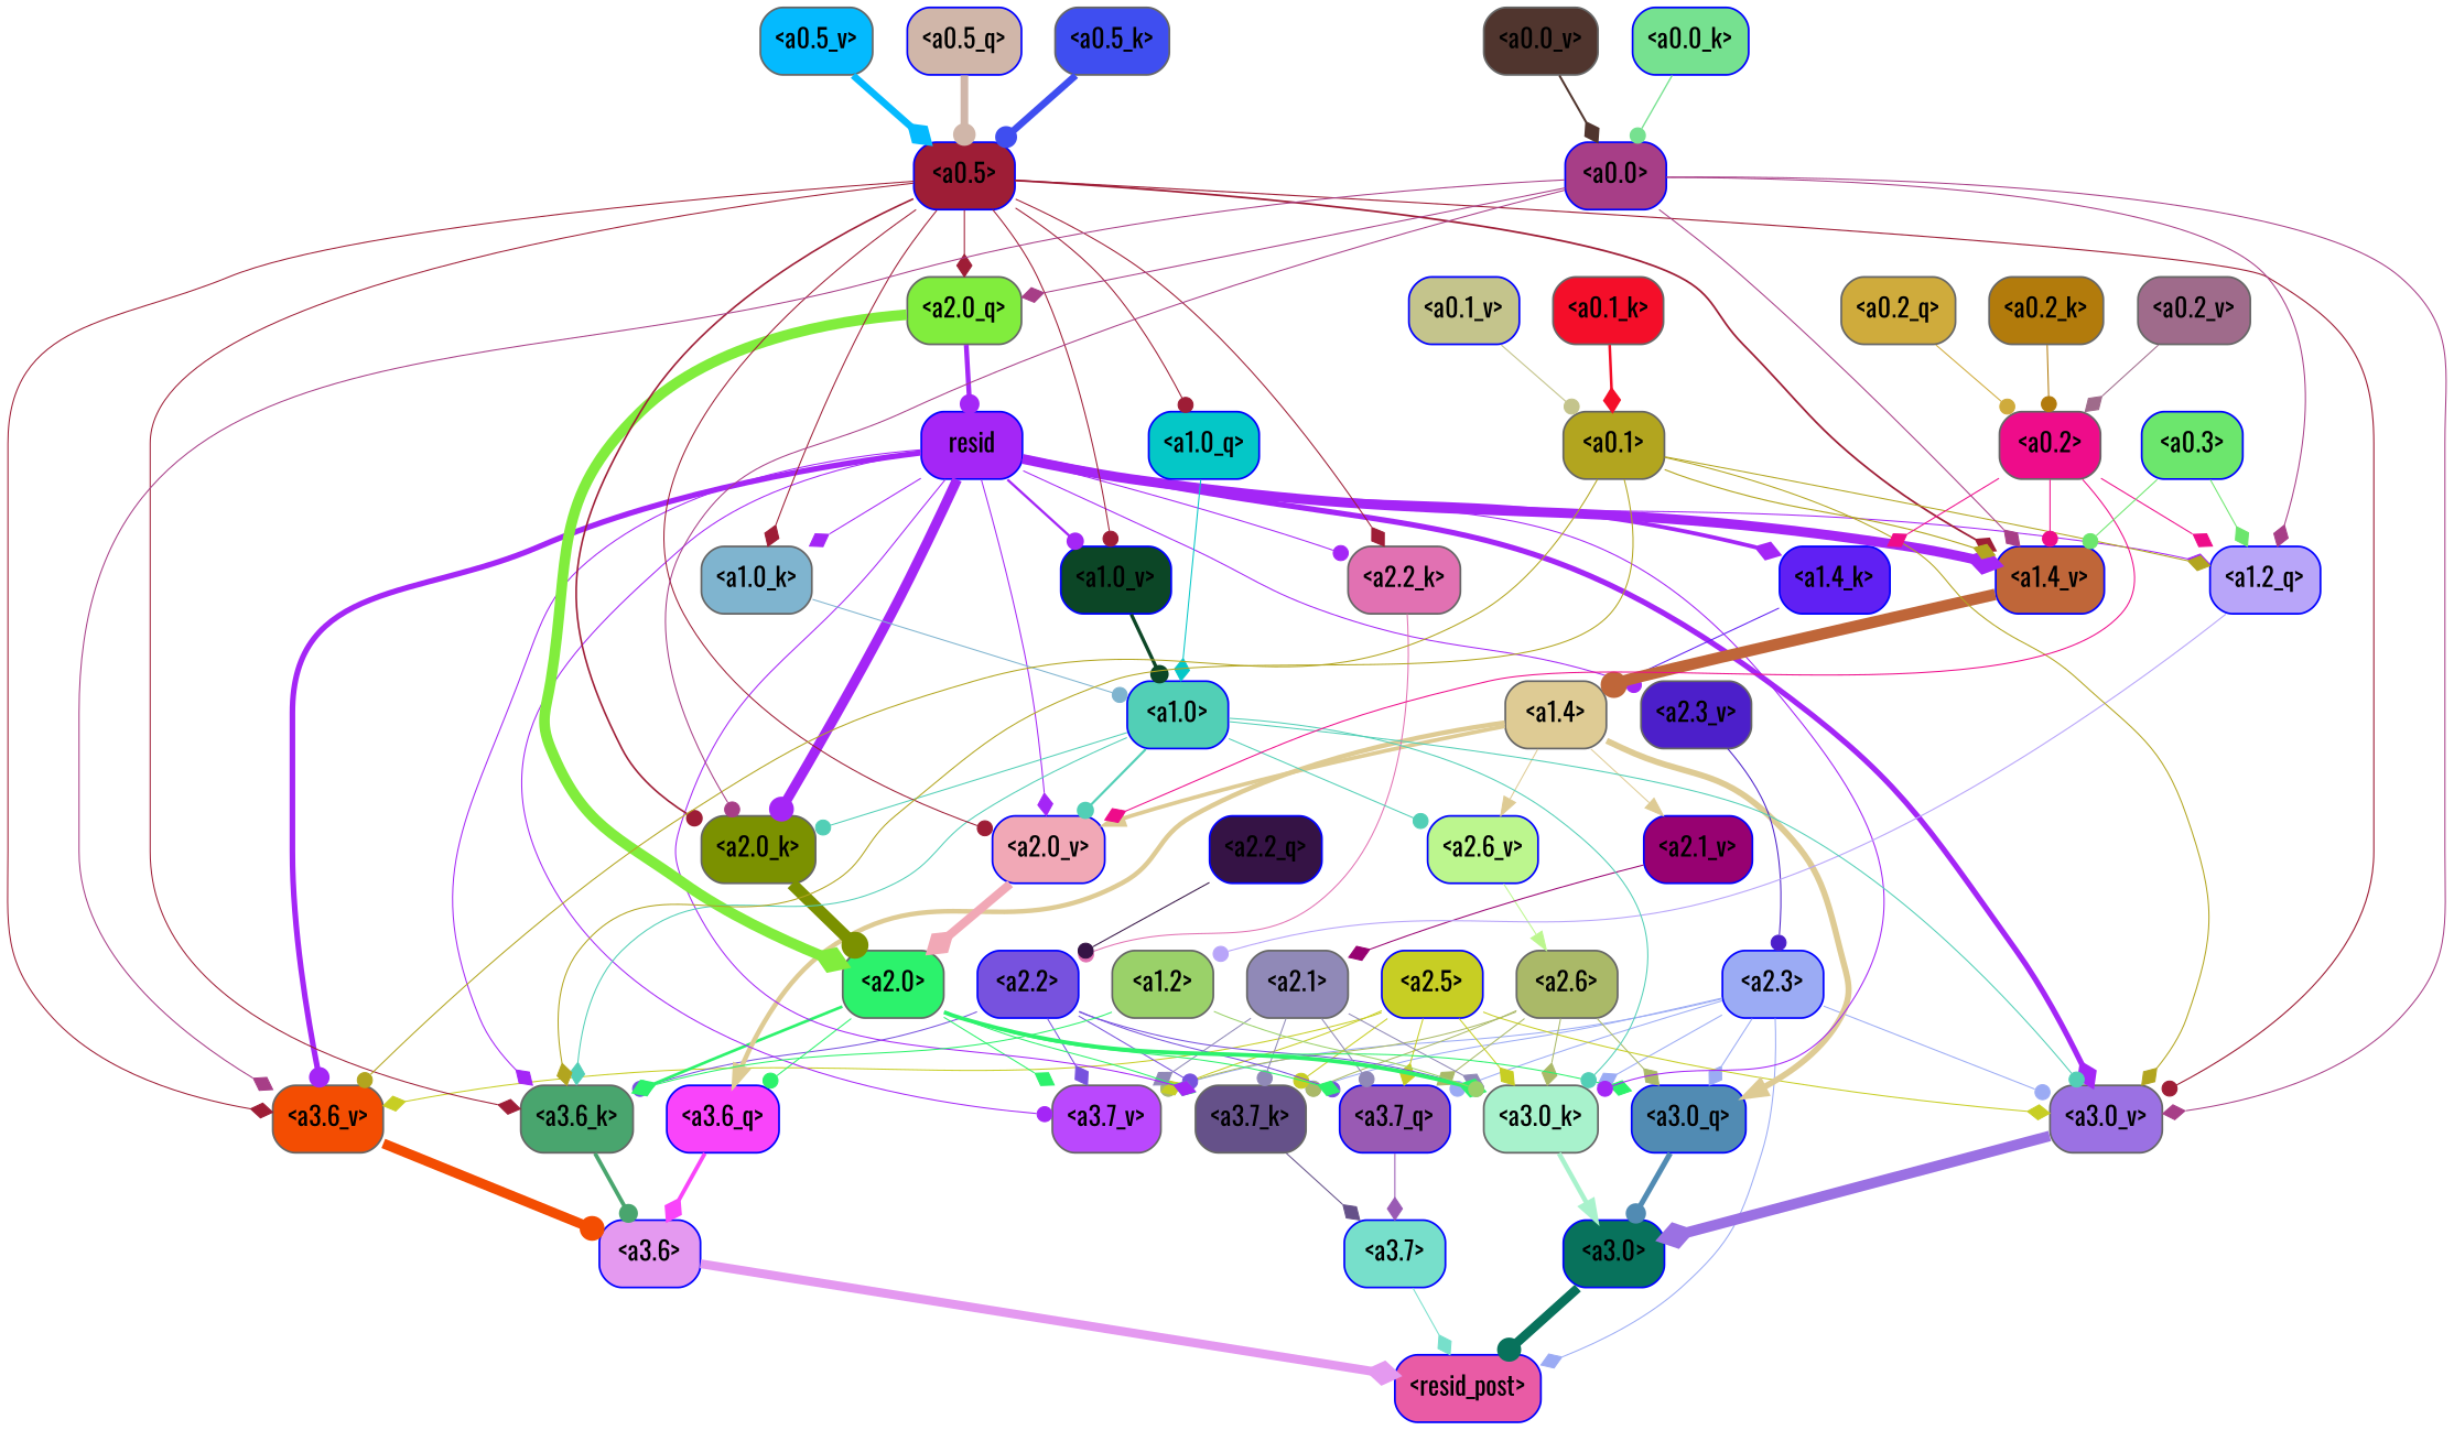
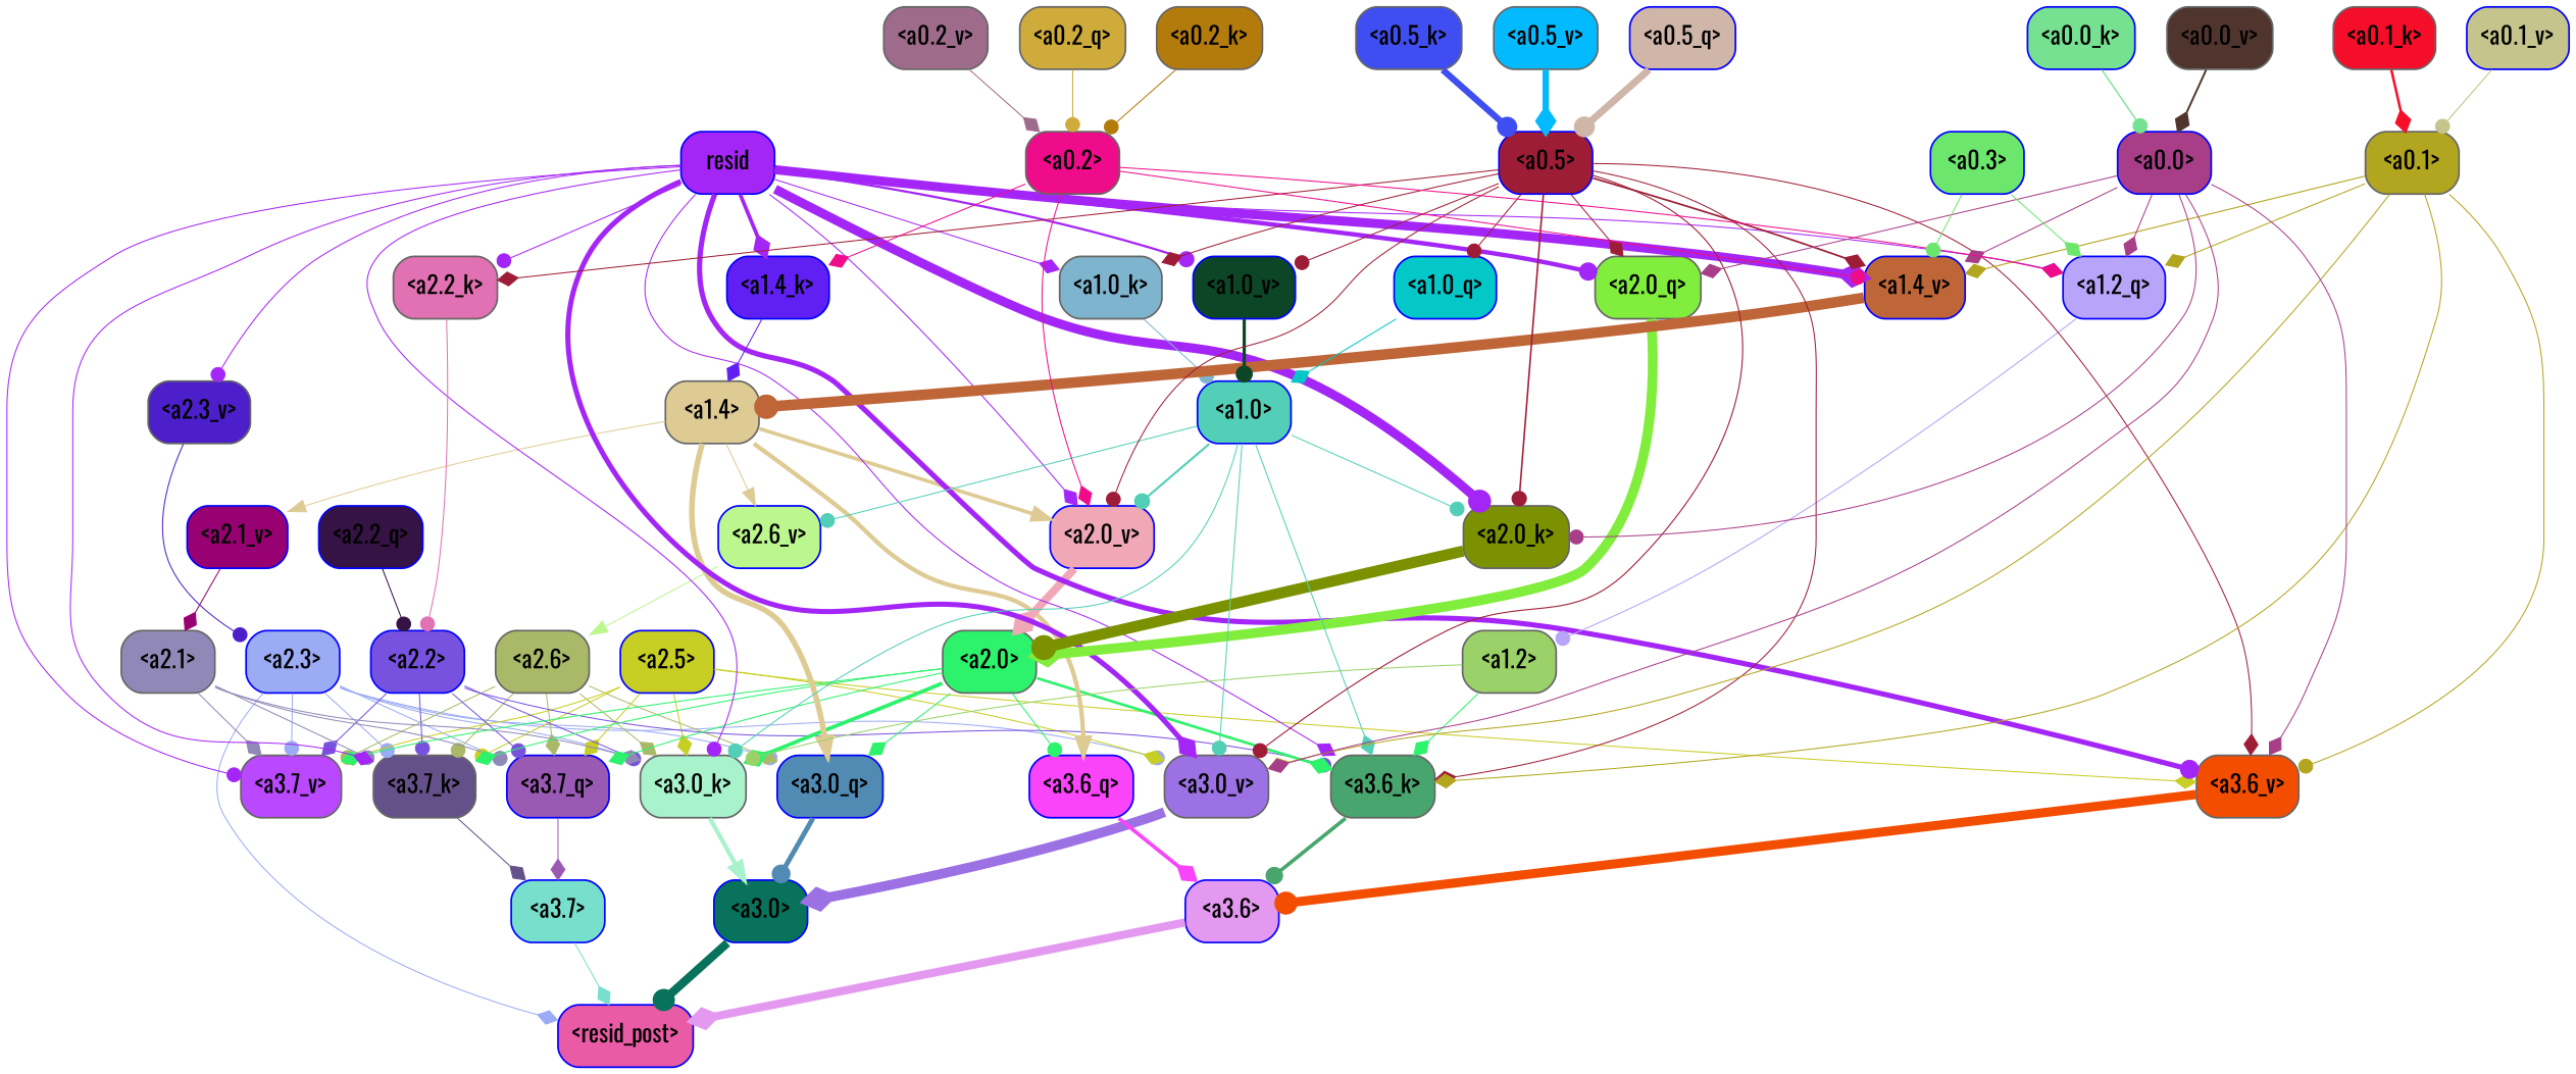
  strict digraph {
    fontname=Oswald
    splines=true
    node [color=blue fontname=Oswald shape=box style="filled, rounded"]
    edge [arrowhead=diamond color="#a426f6" fontname=Oswald penwidth=0.6]
    "<a3.7>" [fillcolor="#77dfcb"]
    "<resid_post>" [fillcolor="#e95ba5"]
    "<a3.6>" [fillcolor="#e499f0"]
    "<a3.0>" [fillcolor="#08725c"]
    "<a2.3>" [fillcolor="#9babf4"]
    "<a3.7_q>" [fillcolor="#995ab4"]
    "<a3.0_q>" [fillcolor="#518bb3"]
    "<a3.7_k>" [color=gray40 fillcolor="#655189"]
    "<a3.0_k>" [color=gray40 fillcolor="#a8f2cc"]
    "<a3.7_v>" [color=gray40 fillcolor="#ba48fd"]
    "<a3.0_v>" [color=gray40 fillcolor="#9b71e3"]
    "<a3.6_q>" [fillcolor="#f944fa"]
    "<a3.6_k>" [color=gray40 fillcolor="#49a56e"]
    "<a3.6_v>" [color=gray40 fillcolor="#f34d02"]
    "<a2.6>" [color=gray40 fillcolor="#aab968"]
    "<a2.5>" [fillcolor="#c7ce24"]
    "<a2.2>" [fillcolor="#7752de"]
    "<a2.1>" [color=gray40 fillcolor="#9089b7"]
    "<a2.0>" [color=gray40 fillcolor="#2cf26c"]
    "<a1.4>" [color=gray40 fillcolor="#decb94"]
    "<a2.6_v>" [fillcolor="#bcf68e"]
    "<a2.1_v>" [fillcolor="#970171"]
    "<a2.0_v>" [fillcolor="#f1a8b6"]
    n24 [fillcolor="#a426f6" label=resid]
    "<a2.0_q>" [color=gray40 fillcolor="#81ed3d"]
    "<a2.2_k>" [color=gray40 fillcolor="#e171b2"]
    "<a2.0_k>" [color=gray40 fillcolor="#7b9100"]
    "<a2.3_v>" [color=gray40 fillcolor="#4c1fca"]
    "<a1.2_q>" [fillcolor="#b8a5f9"]
    "<a1.4_k>" [fillcolor="#6020f3"]
    "<a1.0_k>" [color=gray40 fillcolor="#7fb4cf"]
    "<a1.4_v>" [fillcolor="#bf6639"]
    "<a1.0_v>" [fillcolor="#0c4626"]
    "<a1.2>" [color=gray40 fillcolor="#9ad169"]
    "<a1.0>" [fillcolor="#52cfb6"]
    "<a0.5>" [fillcolor="#9e1d36"]
    "<a1.0_q>" [fillcolor="#04c7c7"]
    "<a0.1>" [color=gray40 fillcolor="#b2a51f"]
    "<a0.0>" [fillcolor="#a73e87"]
    "<a2.2_q>" [fillcolor="#351345"]
    "<a0.2>" [color=gray40 fillcolor="#ee0c8a"]
    "<a0.3>" [fillcolor="#6ce66d"]
    "<a0.5_q>" [fillcolor="#d0b6a9"]
    "<a0.2_q>" [color=gray40 fillcolor="#cfab3c"]
    "<a0.5_k>" [color=gray40 fillcolor="#3f4ef0"]
    "<a0.2_k>" [color=gray40 fillcolor="#b27b0c"]
    "<a0.1_k>" [color=gray40 fillcolor="#f40e29"]
    "<a0.0_k>" [fillcolor="#76e190"]
    "<a0.5_v>" [color=gray40 fillcolor="#04bafe"]
    "<a0.2_v>" [color=gray40 fillcolor="#9f6b8b"]
    "<a0.1_v>" [fillcolor="#c4c48c"]
    "<a0.0_v>" [color=gray40 fillcolor="#50352e"]
    "<a3.7>" -> "<resid_post>" [color="#77dfcb"]
    "<a3.6>" -> "<resid_post>" [color="#e499f0" penwidth=4.753257989883423]
    "<a3.0>" -> "<resid_post>" [arrowhead=dot color="#08725c" penwidth=4.90053927898407]
    "<a2.3>" -> "<resid_post>" [color="#9babf4"]
    "<a2.3>" -> "<a3.7_q>" [arrowhead=dot color="#9babf4"]
-   "<a2.3>" -> "<a3.0_q>" [color="#9babf4"]
+   "<a2.3>" -> "<a3.0_q>" [arrowhead=dot color="#9babf4"]
    "<a2.3>" -> "<a3.7_k>" [arrowhead=dot color="#9babf4"]
    "<a2.3>" -> "<a3.0_k>" [color="#9babf4"]
    "<a2.3>" -> "<a3.7_v>" [arrowhead=dot color="#9babf4"]
    "<a2.3>" -> "<a3.0_v>" [arrowhead=dot color="#9babf4"]
    "<a3.7_q>" -> "<a3.7>" [color="#995ab4"]
    "<a3.0_q>" -> "<a3.0>" [arrowhead=dot color="#518bb3" penwidth=2.870753765106201]
    "<a3.7_k>" -> "<a3.7>" [color="#655189"]
    "<a3.0_k>" -> "<a3.0>" [color="#a8f2cc" penwidth=2.520303964614868 arrowhead=""]
    "<a3.0_v>" -> "<a3.0>" [color="#9b71e3" penwidth=5.680712580680847]
    "<a3.6_q>" -> "<a3.6>" [color="#f944fa" penwidth=2.160832464694977]
    "<a3.6_k>" -> "<a3.6>" [arrowhead=dot color="#49a56e" penwidth=2.13908451795578]
    "<a3.6_v>" -> "<a3.6>" [arrowhead=dot color="#f34d02" penwidth=5.297133803367615]
    "<a2.6>" -> "<a3.7_q>" [color="#aab968"]
    "<a2.6>" -> "<a3.0_q>" [color="#aab968"]
    "<a2.6>" -> "<a3.7_k>" [arrowhead=dot color="#aab968"]
    "<a2.6>" -> "<a3.0_k>" [color="#aab968"]
    "<a2.6>" -> "<a3.7_v>" [arrowhead=dot color="#aab968"]
    "<a2.5>" -> "<a3.7_q>" [color="#c7ce24"]
    "<a2.5>" -> "<a3.7_k>" [arrowhead=dot color="#c7ce24"]
    "<a2.5>" -> "<a3.0_k>" [color="#c7ce24"]
    "<a2.5>" -> "<a3.7_v>" [color="#c7ce24"]
    "<a2.5>" -> "<a3.0_v>" [color="#c7ce24"]
    "<a2.5>" -> "<a3.6_v>" [color="#c7ce24"]
    "<a2.2>" -> "<a3.7_q>" [arrowhead=dot color="#7752de"]
    "<a2.2>" -> "<a3.7_k>" [arrowhead=dot color="#7752de"]
    "<a2.2>" -> "<a3.0_k>" [arrowhead=dot color="#7752de"]
    "<a2.2>" -> "<a3.7_v>" [color="#7752de"]
    "<a2.2>" -> "<a3.6_k>" [arrowhead=dot color="#7752de"]
    "<a2.1>" -> "<a3.7_q>" [arrowhead=dot color="#9089b7"]
    "<a2.1>" -> "<a3.7_k>" [arrowhead=dot color="#9089b7"]
    "<a2.1>" -> "<a3.0_k>" [color="#9089b7"]
    "<a2.1>" -> "<a3.7_v>" [color="#9089b7"]
    "<a2.0>" -> "<a3.7_q>" [color="#2cf26c"]
    "<a2.0>" -> "<a3.0_q>" [color="#2cf26c"]
    "<a2.0>" -> "<a3.7_k>" [color="#2cf26c"]
    "<a2.0>" -> "<a3.0_k>" [color="#2cf26c" penwidth=2.172017753124237]
    "<a2.0>" -> "<a3.7_v>" [color="#2cf26c"]
    "<a2.0>" -> "<a3.6_q>" [arrowhead=dot color="#2cf26c"]
    "<a2.0>" -> "<a3.6_k>" [color="#2cf26c" penwidth=1.5348684191703796]
    "<a1.4>" -> "<a3.0_q>" [color="#decb94" penwidth=3.2595192790031433 arrowhead=""]
    "<a1.4>" -> "<a3.6_q>" [color="#decb94" penwidth=2.532623291015625 arrowhead=""]
    "<a1.4>" -> "<a2.6_v>" [color="#decb94" arrowhead=""]
    "<a1.4>" -> "<a2.1_v>" [color="#decb94" arrowhead=""]
    "<a1.4>" -> "<a2.0_v>" [color="#decb94" penwidth=2.1199009865522385 arrowhead=""]
    "<a2.6_v>" -> "<a2.6>" [color="#bcf68e" arrowhead=""]
    "<a2.1_v>" -> "<a2.1>" [color="#970171"]
    "<a2.0_v>" -> "<a2.0>" [color="#f1a8b6" penwidth=4.592647075653076]
    n24 -> "<a3.7_k>"
    n24 -> "<a3.0_k>" [arrowhead=dot penwidth=0.6117386221885681]
    n24 -> "<a3.7_v>" [arrowhead=dot]
    n24 -> "<a3.0_v>" [penwidth=2.969020187854767]
    n24 -> "<a3.6_k>"
    n24 -> "<a3.6_v>" [arrowhead=dot penwidth=3.0186105966567993]
    n24 -> "<a2.0_v>"
-   "<a2.0_q>" -> n24 [arrowhead=dot penwidth=2.5791755318641663]
+   n24 -> "<a2.0_q>" [arrowhead=dot penwidth=2.5791755318641663]
    n24 -> "<a2.2_k>" [arrowhead=dot]
    n24 -> "<a2.0_k>" [arrowhead=dot penwidth=5.307481050491333]
    n24 -> "<a2.3_v>" [arrowhead=dot]
    n24 -> "<a1.2_q>"
    n24 -> "<a1.4_k>" [penwidth=2.1839776039123535]
    n24 -> "<a1.0_k>"
    n24 -> "<a1.4_v>" [penwidth=5.2540810108184814]
    n24 -> "<a1.0_v>" [arrowhead=dot penwidth=1.3048751950263977]
    "<a2.0_q>" -> "<a2.0>" [color="#81ed3d" penwidth=5.682948350906372]
    "<a2.2_k>" -> "<a2.2>" [arrowhead=dot color="#e171b2"]
    "<a2.0_k>" -> "<a2.0>" [arrowhead=dot color="#7b9100" penwidth=6.450693130493164]
    "<a2.3_v>" -> "<a2.3>" [arrowhead=dot color="#4c1fca"]
    "<a1.2_q>" -> "<a1.2>" [arrowhead=dot color="#b8a5f9" penwidth=0.6323684453964233]
    "<a1.4_k>" -> "<a1.4>" [color="#6020f3"]
    "<a1.0_k>" -> "<a1.0>" [arrowhead=dot color="#7fb4cf"]
    "<a1.4_v>" -> "<a1.4>" [arrowhead=dot color="#bf6639" penwidth=6.149721145629883]
    "<a1.0_v>" -> "<a1.0>" [arrowhead=dot color="#0c4626" penwidth=1.874430701136589]
    "<a1.2>" -> "<a3.0_k>" [arrowhead=dot color="#9ad169"]
    "<a1.2>" -> "<a3.6_k>" [color="#2cf26c"]
    "<a1.0>" -> "<a3.0_k>" [arrowhead=dot color="#52cfb6"]
    "<a1.0>" -> "<a3.0_v>" [arrowhead=dot color="#52cfb6"]
    "<a1.0>" -> "<a3.6_k>" [color="#52cfb6"]
    "<a1.0>" -> "<a2.6_v>" [arrowhead=dot color="#52cfb6"]
    "<a1.0>" -> "<a2.0_v>" [arrowhead=dot color="#52cfb6" penwidth=1.237271785736084]
    "<a1.0>" -> "<a2.0_k>" [arrowhead=dot color="#52cfb6"]
    "<a0.5>" -> "<a3.0_v>" [arrowhead=dot color="#9e1d36" penwidth=0.6409564018249512]
    "<a0.5>" -> "<a3.6_k>" [color="#9e1d36"]
    "<a0.5>" -> "<a3.6_v>" [color="#9e1d36"]
    "<a0.5>" -> "<a2.0_v>" [arrowhead=dot color="#9e1d36"]
    "<a0.5>" -> "<a2.0_q>" [color="#9e1d36"]
    "<a0.5>" -> "<a2.2_k>" [color="#9e1d36"]
    "<a0.5>" -> "<a2.0_k>" [arrowhead=dot color="#9e1d36" penwidth=0.9355769157409668]
    "<a0.5>" -> "<a1.0_k>" [color="#9e1d36"]
    "<a0.5>" -> "<a1.4_v>" [color="#9e1d36" penwidth=1.016412615776062]
    "<a0.5>" -> "<a1.0_v>" [arrowhead=dot color="#9e1d36"]
    "<a0.5>" -> "<a1.0_q>" [arrowhead=dot color="#9e1d36"]
    "<a1.0_q>" -> "<a1.0>" [color="#04c7c7"]
    "<a0.1>" -> "<a3.0_v>" [color="#b2a51f"]
    "<a0.1>" -> "<a3.6_k>" [color="#b2a51f"]
    "<a0.1>" -> "<a3.6_v>" [arrowhead=dot color="#b2a51f"]
    "<a0.1>" -> "<a1.2_q>" [color="#b2a51f"]
    "<a0.1>" -> "<a1.4_v>" [color="#b2a51f" penwidth=0.6440334320068359]
    "<a0.0>" -> "<a3.0_v>" [color="#a73e87"]
    "<a0.0>" -> "<a3.6_v>" [color="#a73e87"]
    "<a0.0>" -> "<a2.0_q>" [color="#a73e87"]
    "<a0.0>" -> "<a2.0_k>" [arrowhead=dot color="#a73e87"]
    "<a0.0>" -> "<a1.2_q>" [color="#a73e87"]
    "<a0.0>" -> "<a1.4_v>" [color="#a73e87"]
    "<a2.2_q>" -> "<a2.2>" [arrowhead=dot color="#351345"]
    "<a0.2>" -> "<a2.0_v>" [color="#ee0c8a"]
    "<a0.2>" -> "<a1.2_q>" [color="#ee0c8a"]
    "<a0.2>" -> "<a1.4_k>" [color="#ee0c8a"]
    "<a0.2>" -> "<a1.4_v>" [arrowhead=dot color="#ee0c8a"]
    "<a0.3>" -> "<a1.2_q>" [color="#6ce66d"]
    "<a0.3>" -> "<a1.4_v>" [arrowhead=dot color="#6ce66d"]
    "<a0.5_q>" -> "<a0.5>" [arrowhead=dot color="#d0b6a9" penwidth=4.096640631556511]
    "<a0.2_q>" -> "<a0.2>" [arrowhead=dot color="#cfab3c" penwidth=0.6005611419677734]
    "<a0.5_k>" -> "<a0.5>" [arrowhead=dot color="#3f4ef0" penwidth=3.7383413314819336]
    "<a0.2_k>" -> "<a0.2>" [arrowhead=dot color="#b27b0c"]
    "<a0.1_k>" -> "<a0.1>" [color="#f40e29" penwidth=1.4667291641235352]
    "<a0.0_k>" -> "<a0.0>" [arrowhead=dot color="#76e190" penwidth=0.7793014049530029]
    "<a0.5_v>" -> "<a0.5>" [color="#04bafe" penwidth=3.717004656791687]
    "<a0.2_v>" -> "<a0.2>" [color="#9f6b8b"]
    "<a0.1_v>" -> "<a0.1>" [arrowhead=dot color="#c4c48c" penwidth=0.6493067741394043]
    "<a0.0_v>" -> "<a0.0>" [color="#50352e" penwidth=1.1432268619537354]
  }
